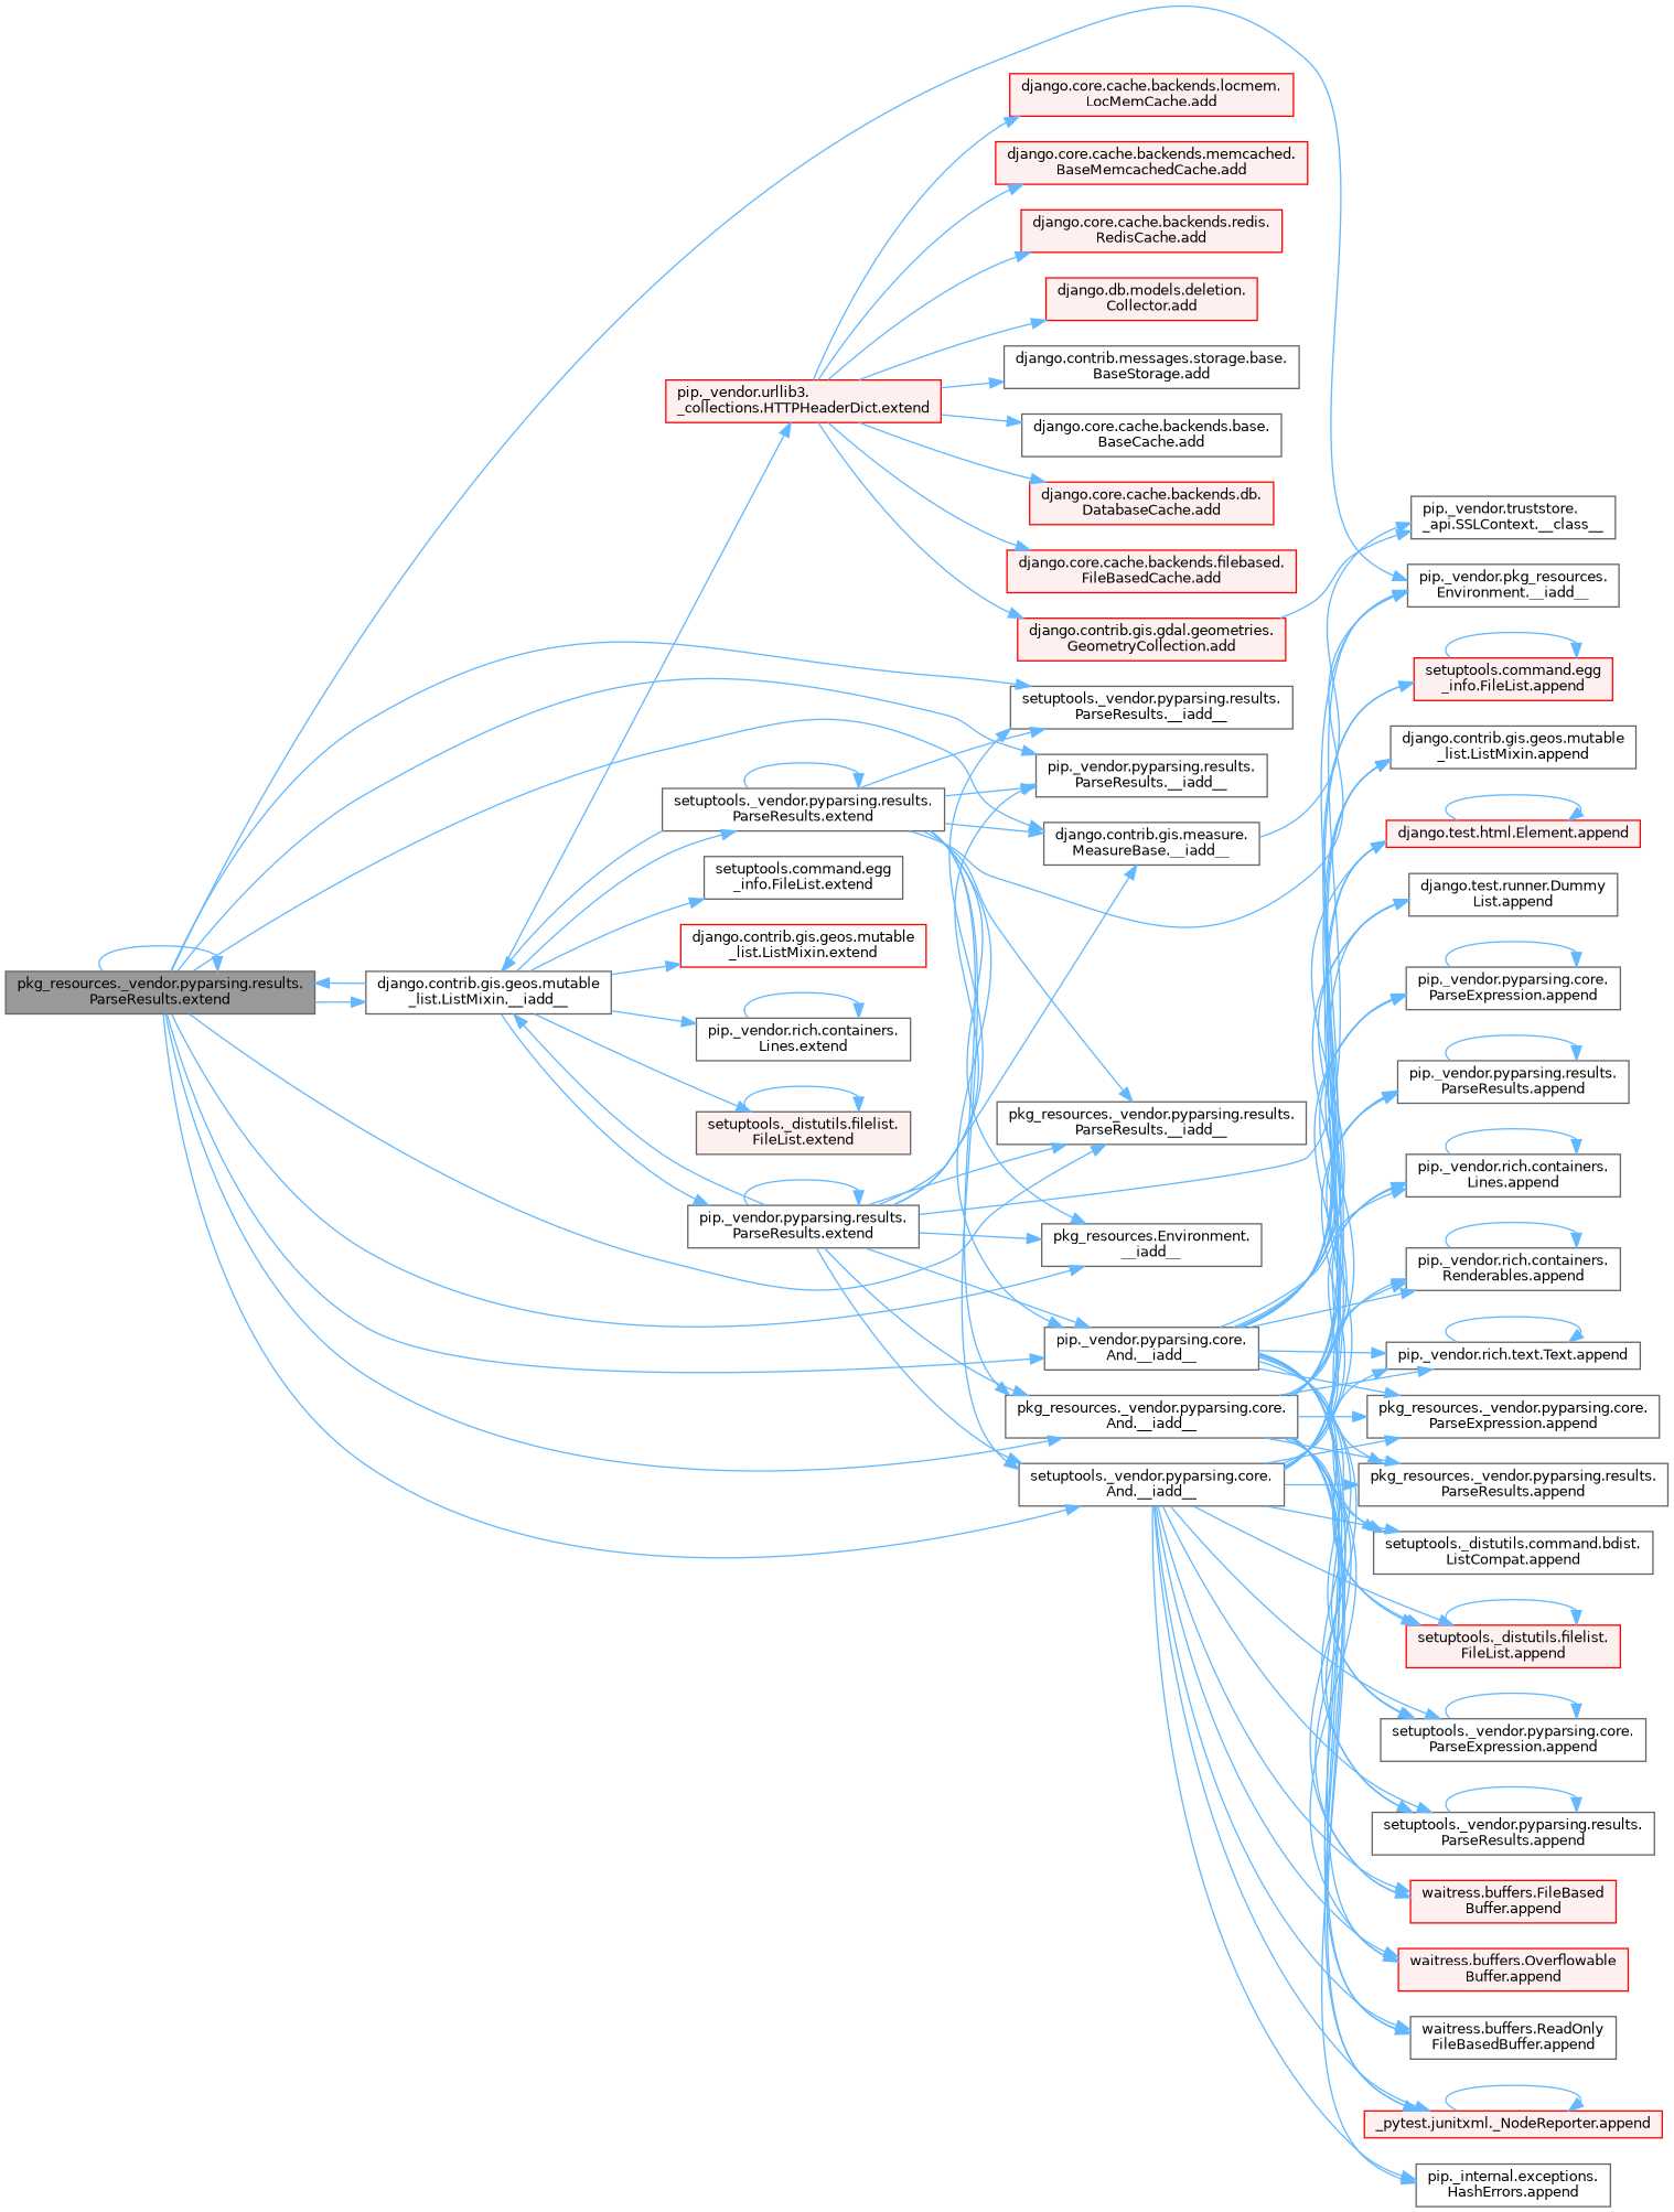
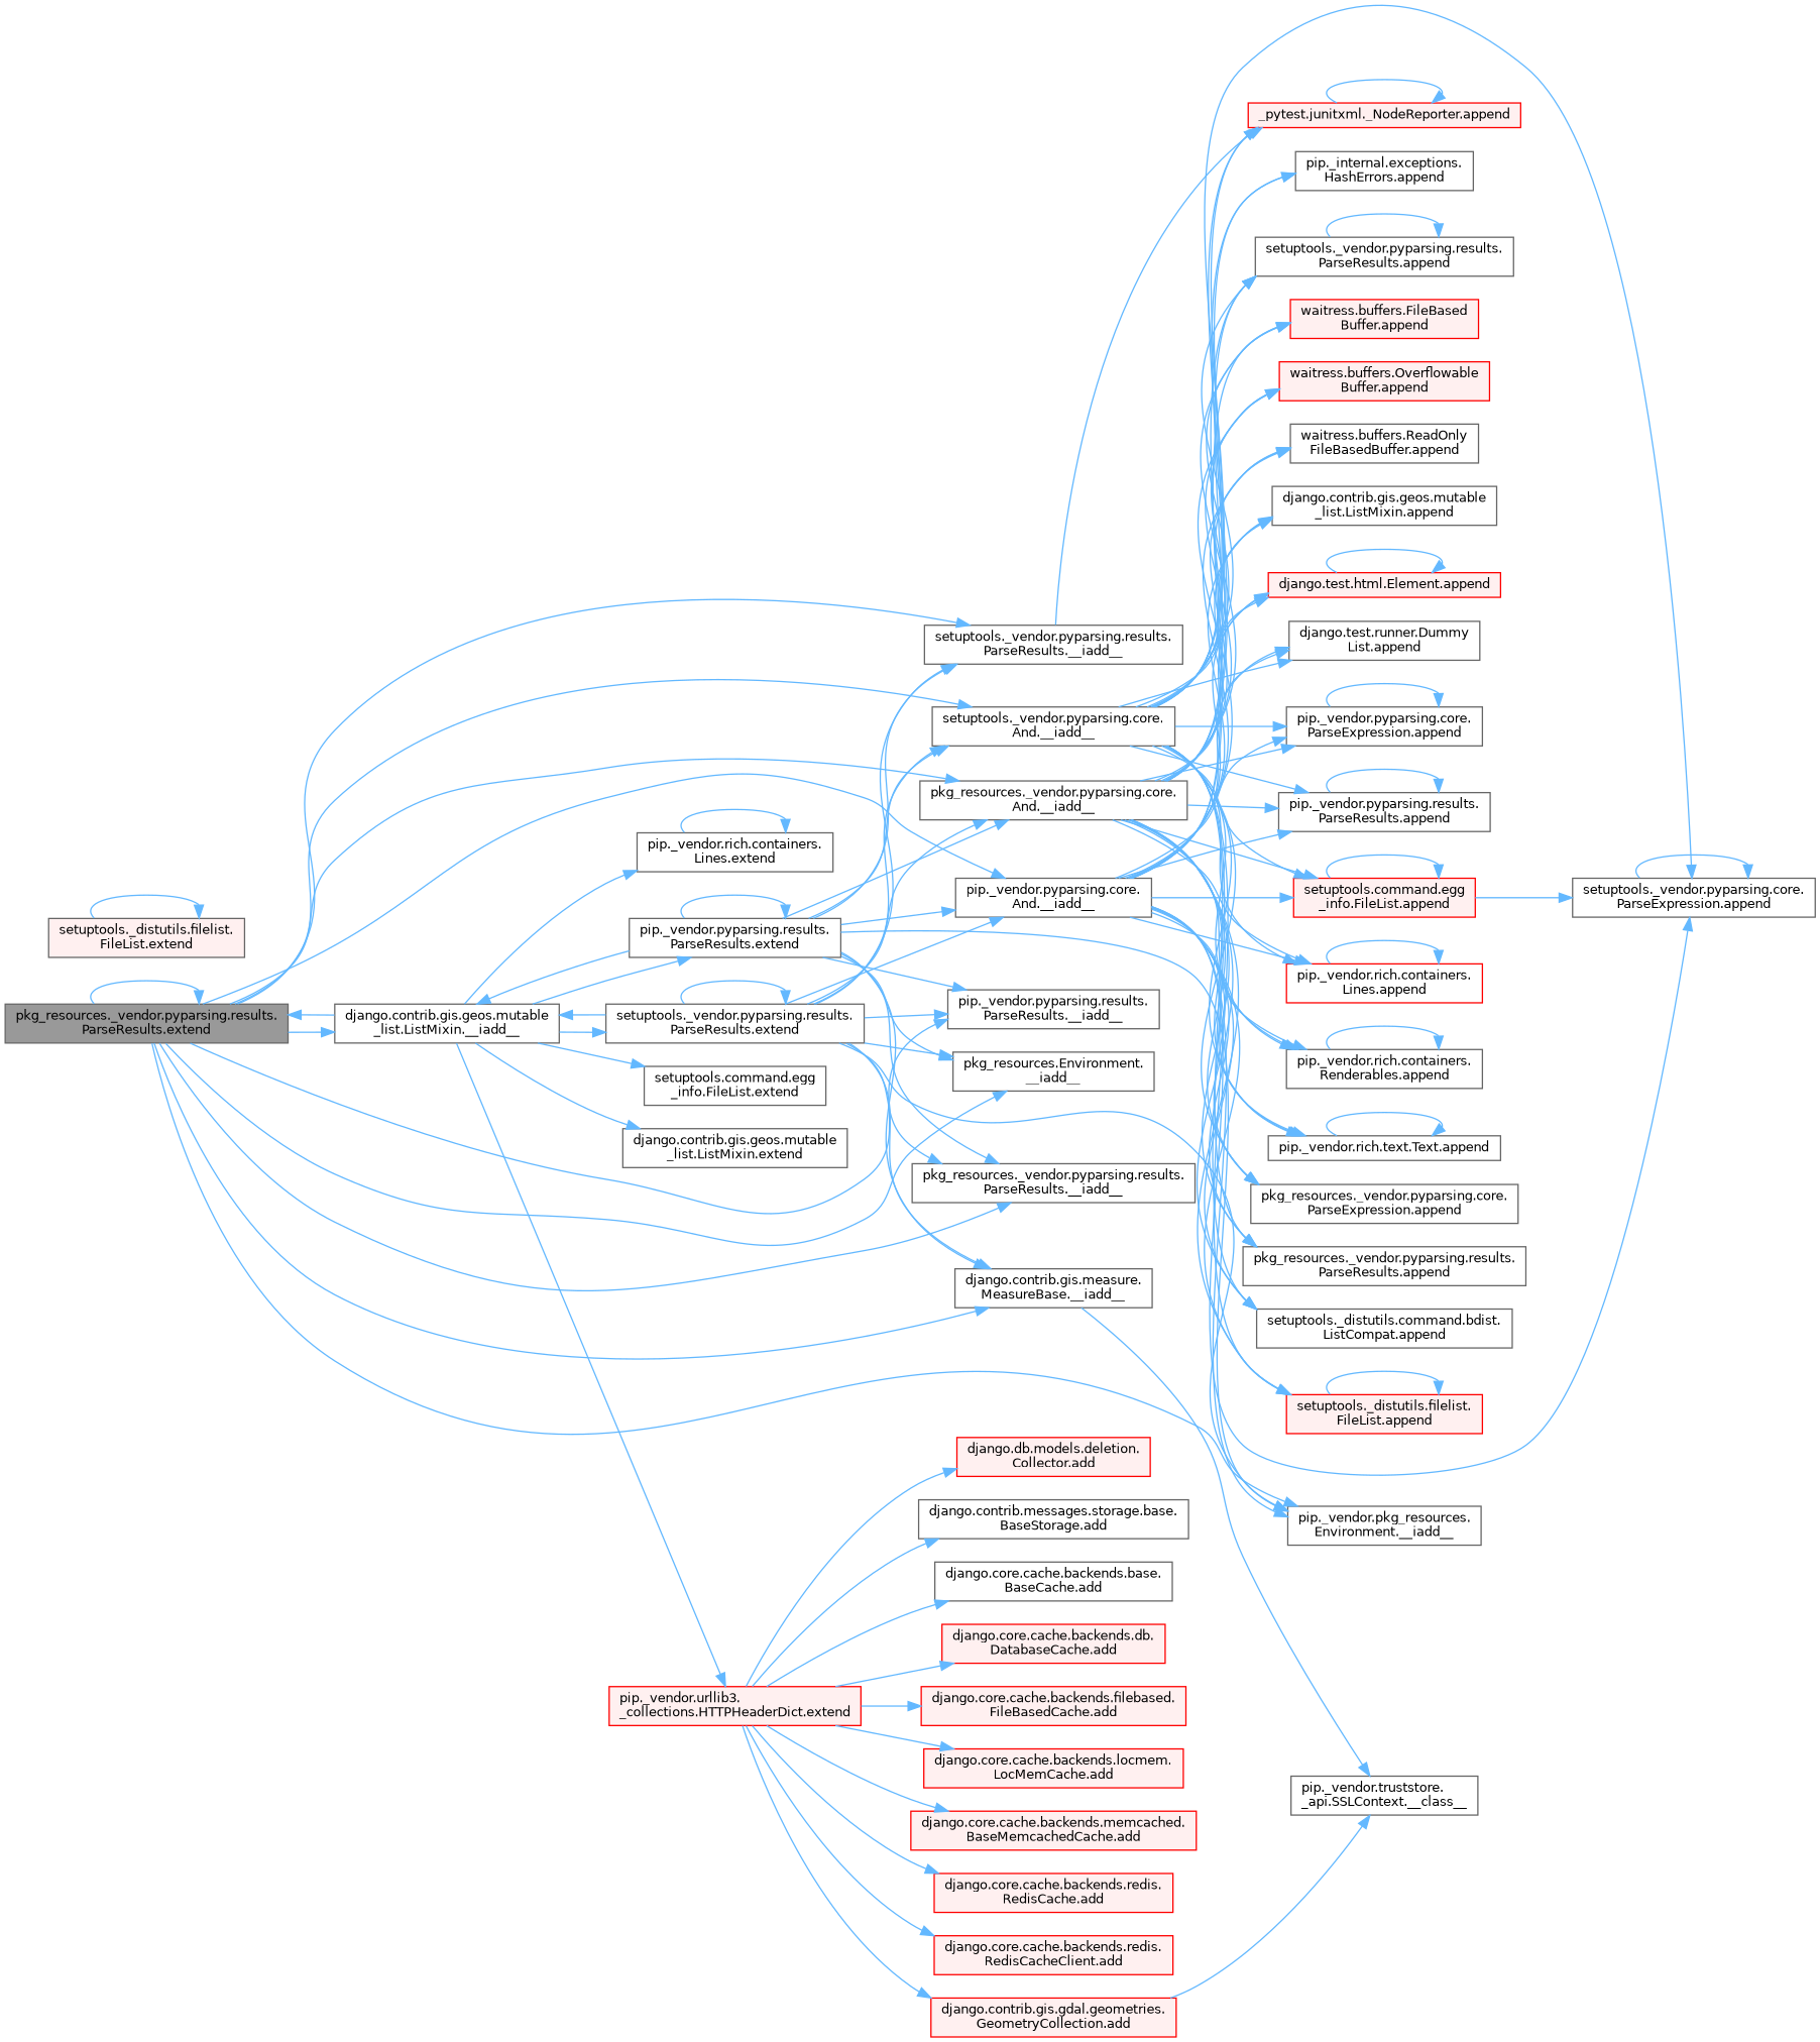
  digraph {
    rankdir=LR
    node [color=grey40 fillcolor=white fontname=Helvetica fontsize=10 shape=box style=filled]
    edge [color=steelblue1 fontname=Helvetica fontsize=10 labelfontname=Helvetica labelfontsize=10 style=solid]
    n1 [color=gray40 fillcolor=grey60 fontcolor=black height=0.2 label="pkg_resources._vendor.pyparsing.results.\lParseResults.extend" width=0.4]
    n2 [height=0.2 label="django.contrib.gis.geos.mutable\l_list.ListMixin.__iadd__" width=0.4]
    n3 [height=0.2 label="django.contrib.gis.measure.\lMeasureBase.__iadd__" width=0.4]
    n4 [height=0.2 label="pip._vendor.pkg_resources.\lEnvironment.__iadd__" width=0.4]
    n5 [height=0.2 label="pip._vendor.pyparsing.core.\lAnd.__iadd__" width=0.4]
    n6 [height=0.2 label="pip._vendor.pyparsing.results.\lParseResults.__iadd__" width=0.4]
    n7 [height=0.2 label="pkg_resources._vendor.pyparsing.core.\lAnd.__iadd__" width=0.4]
    n8 [height=0.2 label="pkg_resources._vendor.pyparsing.results.\lParseResults.__iadd__" width=0.4]
    n9 [height=0.2 label="pkg_resources.Environment.\l__iadd__" width=0.4]
    n10 [height=0.2 label="setuptools._vendor.pyparsing.core.\lAnd.__iadd__" width=0.4]
    n11 [height=0.2 label="setuptools._vendor.pyparsing.results.\lParseResults.__iadd__" width=0.4]
-   n12 [color=red height=0.2 label="django.contrib.gis.geos.mutable\l_list.ListMixin.extend" width=0.4]
+   n12 [height=0.2 label="django.contrib.gis.geos.mutable\l_list.ListMixin.extend" width=0.4]
    n13 [height=0.2 label="pip._vendor.pyparsing.results.\lParseResults.extend" width=0.4]
    n14 [height=0.2 label="pip._vendor.rich.containers.\lLines.extend" width=0.4]
    n15 [color=red fillcolor="#FFF0F0" height=0.2 label="pip._vendor.urllib3.\l_collections.HTTPHeaderDict.extend" width=0.4]
    n16 [fillcolor="#FFF0F0" height=0.2 label="setuptools._distutils.filelist.\lFileList.extend" width=0.4]
    n17 [height=0.2 label="setuptools._vendor.pyparsing.results.\lParseResults.extend" width=0.4]
    n18 [height=0.2 label="setuptools.command.egg\l_info.FileList.extend" width=0.4]
    n19 [height=0.2 label="pip._vendor.truststore.\l_api.SSLContext.__class__" width=0.4]
    n20 [color=red fillcolor="#FFF0F0" height=0.2 label="_pytest.junitxml._NodeReporter.append" width=0.4]
    n21 [height=0.2 label="django.contrib.gis.geos.mutable\l_list.ListMixin.append" width=0.4]
    n22 [color=red fillcolor="#FFF0F0" height=0.2 label="django.test.html.Element.append" width=0.4]
    n23 [height=0.2 label="django.test.runner.Dummy\lList.append" width=0.4]
    n24 [height=0.2 label="pip._vendor.pyparsing.core.\lParseExpression.append" width=0.4]
    n25 [height=0.2 label="pip._vendor.pyparsing.results.\lParseResults.append" width=0.4]
-   n26 [height=0.2 label="pip._vendor.rich.containers.\lLines.append" width=0.4]
+   n26 [color=red height=0.2 label="pip._vendor.rich.containers.\lLines.append" width=0.4]
    n27 [height=0.2 label="pip._vendor.rich.containers.\lRenderables.append" width=0.4]
    n28 [height=0.2 label="pip._vendor.rich.text.Text.append" width=0.4]
    n29 [height=0.2 label="pkg_resources._vendor.pyparsing.core.\lParseExpression.append" width=0.4]
    n30 [height=0.2 label="pkg_resources._vendor.pyparsing.results.\lParseResults.append" width=0.4]
    n31 [height=0.2 label="setuptools._distutils.command.bdist.\lListCompat.append" width=0.4]
    n32 [color=red fillcolor="#FFF0F0" height=0.2 label="setuptools._distutils.filelist.\lFileList.append" width=0.4]
    n33 [height=0.2 label="setuptools._vendor.pyparsing.core.\lParseExpression.append" width=0.4]
    n34 [height=0.2 label="setuptools._vendor.pyparsing.results.\lParseResults.append" width=0.4]
    n35 [color=red fillcolor="#FFF0F0" height=0.2 label="setuptools.command.egg\l_info.FileList.append" width=0.4]
    n36 [color=red fillcolor="#FFF0F0" height=0.2 label="waitress.buffers.FileBased\lBuffer.append" width=0.4]
    n37 [color=red fillcolor="#FFF0F0" height=0.2 label="waitress.buffers.Overflowable\lBuffer.append" width=0.4]
    n38 [height=0.2 label="waitress.buffers.ReadOnly\lFileBasedBuffer.append" width=0.4]
    n39 [height=0.2 label="pip._internal.exceptions.\lHashErrors.append" width=0.4]
    n40 [color=red fillcolor="#FFF0F0" height=0.2 label="django.contrib.gis.gdal.geometries.\lGeometryCollection.add" width=0.4]
    n41 [height=0.2 label="django.contrib.messages.storage.base.\lBaseStorage.add" width=0.4]
    n42 [height=0.2 label="django.core.cache.backends.base.\lBaseCache.add" width=0.4]
    n43 [color=red fillcolor="#FFF0F0" height=0.2 label="django.core.cache.backends.db.\lDatabaseCache.add" width=0.4]
    n44 [color=red fillcolor="#FFF0F0" height=0.2 label="django.core.cache.backends.filebased.\lFileBasedCache.add" width=0.4]
    n45 [color=red fillcolor="#FFF0F0" height=0.2 label="django.core.cache.backends.locmem.\lLocMemCache.add" width=0.4]
    n46 [color=red fillcolor="#FFF0F0" height=0.2 label="django.core.cache.backends.memcached.\lBaseMemcachedCache.add" width=0.4]
    n47 [color=red fillcolor="#FFF0F0" height=0.2 label="django.core.cache.backends.redis.\lRedisCache.add" width=0.4]
+   n48 [color=red fillcolor="#FFF0F0" height=0.2 label="django.core.cache.backends.redis.\lRedisCacheClient.add" width=0.4]
    n49 [color=red fillcolor="#FFF0F0" height=0.2 label="django.db.models.deletion.\lCollector.add" width=0.4]
    n1 -> n1
    n1 -> n2
    n1 -> n3
    n1 -> n4
    n1 -> n5
    n1 -> n6
    n1 -> n7
    n1 -> n8
    n1 -> n9
    n1 -> n10
    n1 -> n11
    n2 -> n1
    n2 -> n12
    n2 -> n13
    n2 -> n14
    n2 -> n15
-   n2 -> n16
    n2 -> n17
    n2 -> n18
    n3 -> n19
    n5 -> n4
-   n5 -> n20
+   n11 -> n20
    n5 -> n21
    n5 -> n22
    n5 -> n23
    n5 -> n24
    n5 -> n25
    n5 -> n26
    n5 -> n27
    n5 -> n28
    n5 -> n29
    n5 -> n30
    n5 -> n31
    n5 -> n32
    n5 -> n33
    n5 -> n34
    n5 -> n35
    n5 -> n36
    n5 -> n37
    n5 -> n38
    n7 -> n20
    n7 -> n21
    n7 -> n22
    n7 -> n23
    n7 -> n24
    n7 -> n25
    n7 -> n26
    n7 -> n27
    n7 -> n28
    n7 -> n29
    n7 -> n30
    n7 -> n31
    n7 -> n32
-   n7 -> n33
+   n35 -> n33
    n7 -> n34
    n7 -> n35
    n7 -> n36
    n7 -> n37
    n7 -> n38
    n7 -> n39
    n10 -> n20
    n10 -> n21
    n10 -> n22
    n10 -> n23
    n10 -> n24
    n10 -> n25
    n10 -> n26
    n10 -> n27
    n10 -> n28
    n10 -> n29
    n10 -> n30
    n10 -> n31
    n10 -> n32
    n10 -> n33
    n10 -> n34
+   n10 -> n35
    n10 -> n36
    n10 -> n37
    n10 -> n38
    n10 -> n39
    n13 -> n2
    n13 -> n3
    n13 -> n4
    n13 -> n5
    n13 -> n6
    n13 -> n7
    n13 -> n8
    n13 -> n9
    n13 -> n10
    n13 -> n11
    n13 -> n13
    n14 -> n14
    n15 -> n40
    n15 -> n41
    n15 -> n42
    n15 -> n43
    n15 -> n44
    n15 -> n45
    n15 -> n46
    n15 -> n47
+   n15 -> n48
    n15 -> n49
    n16 -> n16
    n17 -> n2
    n17 -> n3
    n17 -> n4
    n17 -> n5
    n17 -> n6
    n17 -> n7
    n17 -> n8
    n17 -> n9
    n17 -> n10
    n17 -> n11
    n17 -> n17
    n20 -> n20
    n22 -> n22
    n24 -> n24
    n25 -> n25
    n26 -> n26
    n27 -> n27
    n28 -> n28
    n32 -> n32
    n33 -> n33
    n34 -> n34
    n35 -> n35
    n40 -> n19
  }
